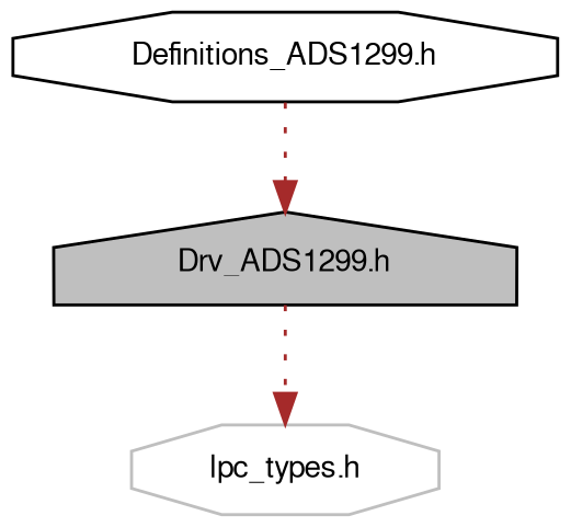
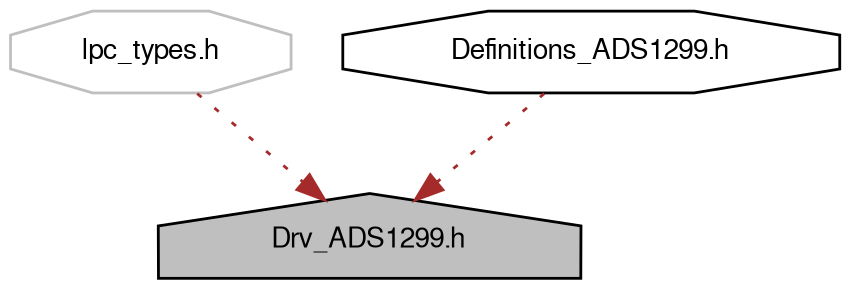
  digraph {
    node [color=black fillcolor=white fontname=FreeSans fontsize=10 shape=octagon style=filled]
    edge [color=brown fontname=FreeSans fontsize=10 labelfontname=FreeSans labelfontsize=10 style=dotted]
    n1 [fillcolor=grey75 fontcolor=black height=0.2 label="Drv_ADS1299.h" shape=house width=0.4]
    n2 [color=grey75 height=0.2 label="lpc_types.h" width=0.4]
    n3 [height=0.2 label="Definitions_ADS1299.h" width=0.4]
-   n1 -> n2
+   n2 -> n1
    n3 -> n1
  }
